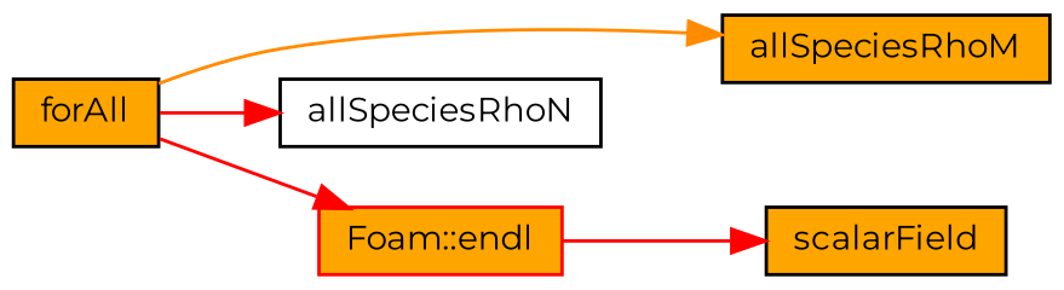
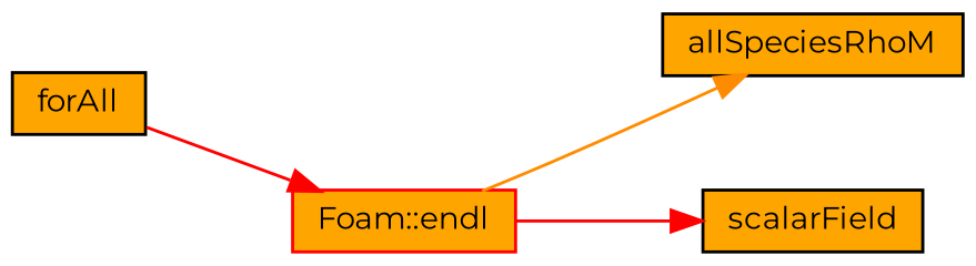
  digraph {
    fontname=Montserrat
    rankdir=LR
    node [color=black fillcolor=orange fontname=Montserrat fontsize=10 shape=record style=filled]
    edge [color=red fontname=Montserrat fontsize=10 labelfontname=Helvetica labelfontsize=10 style=solid]
    n1 [fontcolor=black height=0.2 label=forAll width=0.4]
    n2 [height=0.2 label=allSpeciesRhoM width=0.4]
-   n3 [fillcolor=white height=0.2 label=allSpeciesRhoN width=0.4]
    n4 [color=red height=0.2 label="Foam::endl" width=0.4]
    n5 [height=0.2 label=scalarField width=0.4]
-   n1 -> n2 [color=darkorange]
-   n1 -> n3
+   n4 -> n2 [color=darkorange]
    n1 -> n4
    n4 -> n5
  }
